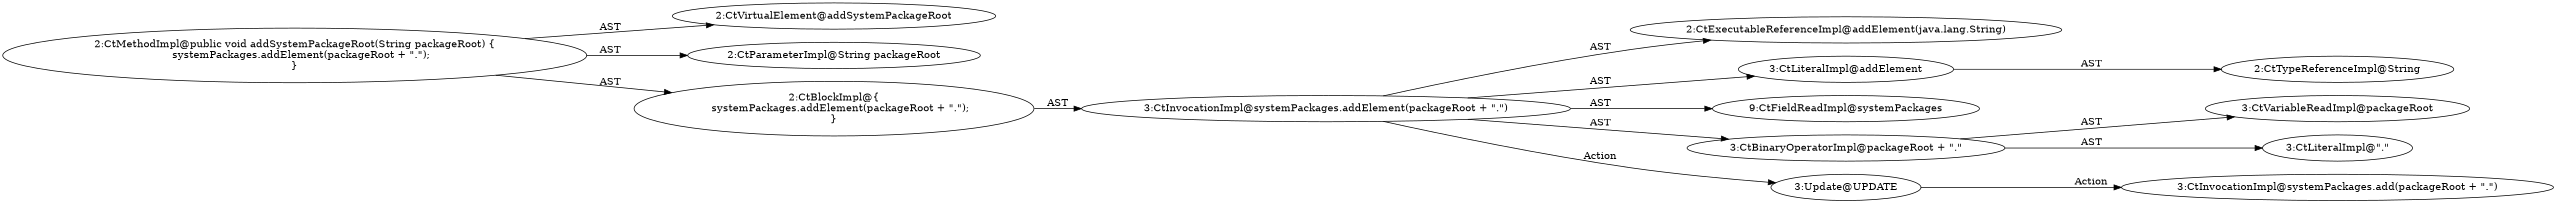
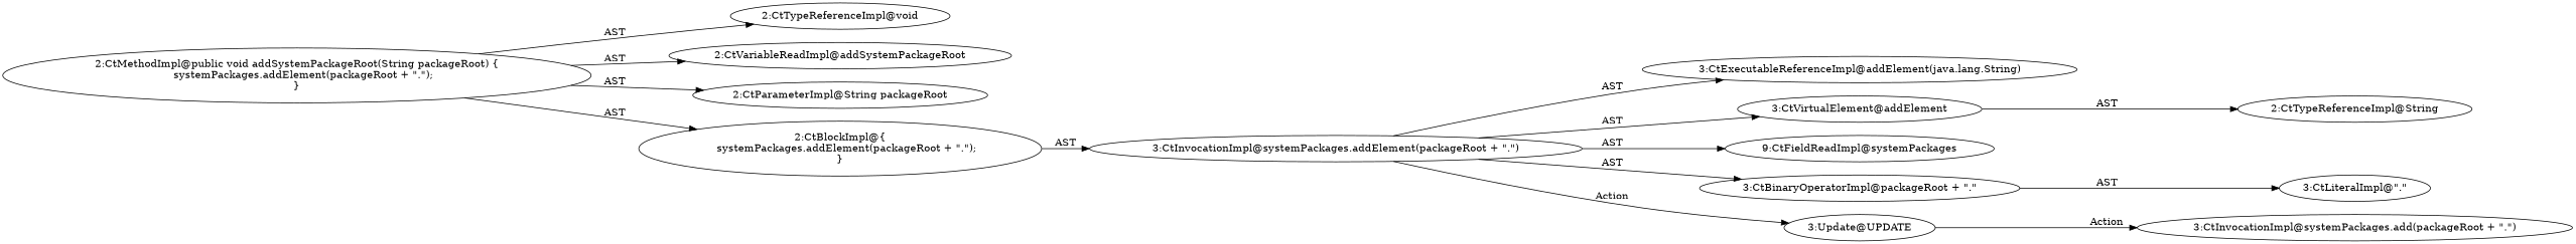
  digraph {
    rankdir=LR
    node [shape=ellipse]
-   n2 [label="2:CtVirtualElement@addSystemPackageRoot"]
+   n1 [label="2:CtTypeReferenceImpl@void"]
+   n2 [label="2:CtVariableReadImpl@addSystemPackageRoot"]
    n3 [label="2:CtParameterImpl@String packageRoot"]
    n4 [label="2:CtTypeReferenceImpl@String"]
-   n5 [label="2:CtExecutableReferenceImpl@addElement(java.lang.String)"]
-   n6 [label="3:CtLiteralImpl@addElement"]
+   n5 [label="3:CtExecutableReferenceImpl@addElement(java.lang.String)"]
+   n6 [label="3:CtVirtualElement@addElement"]
    n7 [label="9:CtFieldReadImpl@systemPackages"]
-   n8 [label="3:CtVariableReadImpl@packageRoot"]
    n9 [label="3:CtLiteralImpl@\".\""]
    n10 [label="3:CtBinaryOperatorImpl@packageRoot + \".\""]
    n11 [label="3:CtInvocationImpl@systemPackages.addElement(packageRoot + \".\")"]
    n12 [label="3:Update@UPDATE"]
    n13 [label="3:CtInvocationImpl@systemPackages.add(packageRoot + \".\")"]
    n14 [label="2:CtBlockImpl@\{\n    systemPackages.addElement(packageRoot + \".\");\n\}"]
    n15 [label="2:CtMethodImpl@public void addSystemPackageRoot(String packageRoot) \{\n    systemPackages.addElement(packageRoot + \".\");\n\}"]
    n6 -> n4 [label=AST]
-   n10 -> n8 [label=AST]
    n10 -> n9 [label=AST]
    n11 -> n5 [label=AST]
    n11 -> n6 [label=AST]
    n11 -> n7 [label=AST]
    n11 -> n10 [label=AST]
    n11 -> n12 [label=Action]
    n12 -> n13 [label=Action]
    n14 -> n11 [label=AST]
+   n15 -> n1 [label=AST]
    n15 -> n2 [label=AST]
    n15 -> n3 [label=AST]
    n15 -> n14 [label=AST]
  }
